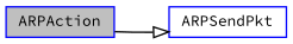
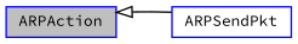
  digraph {
    rankdir=LR
    fontname="Source Code Pro"
    node [color=blue fontname="Source Code Pro" fontsize=10 shape=record style=filled]
    n1 [fillcolor=grey75 fontcolor=black height=0.2 label=ARPAction width=0.4]
    n2 [fillcolor=white height=0.2 label=ARPSendPkt width=0.4]
-   n1 -> n2 [color=black fontname="Source Code Pro" fontsize=10 labelfontname=Helvetica labelfontsize=10 style=solid arrowhead=onormal]
+   n2 -> n1 [color=black fontname="Source Code Pro" fontsize=10 labelfontname=Helvetica labelfontsize=10 style=solid arrowhead=onormal]
  }
